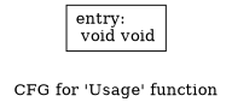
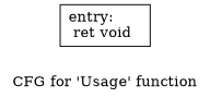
  digraph {
    label="CFG for 'Usage' function"
-   n1 [label="{entry:\l  void void\l}" shape=record]
+   n1 [label="{entry:\l  ret void\l}" shape=record]
  }
